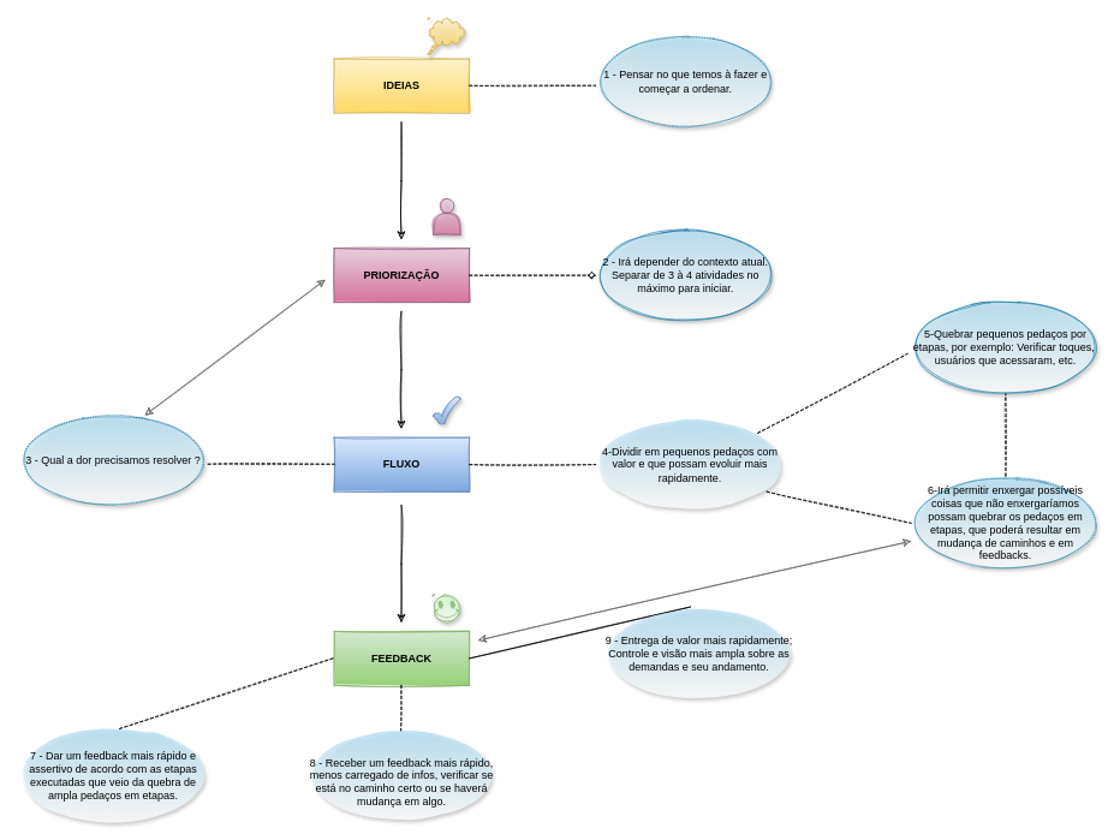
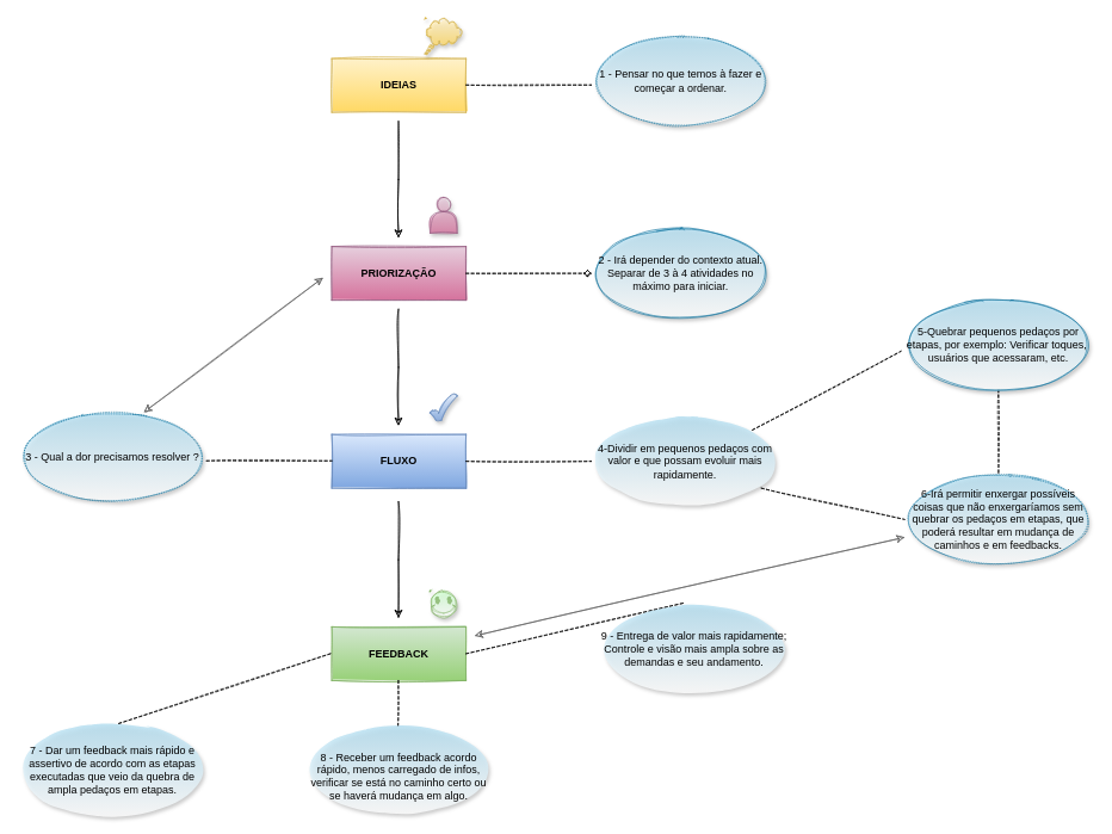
  <mxCell id="0" />
  <mxCell id="1" parent="0" />
  <mxCell id="2" value="&lt;b&gt;IDEIAS&lt;/b&gt;" style="rounded=0;whiteSpace=wrap;html=1;fillColor=#fff2cc;strokeColor=#d6b656;gradientColor=#ffd966;sketch=1;" vertex="1" parent="1"><mxGeometry x="370" y="65" width="150" height="60" as="geometry" /></mxCell>
  <mxCell id="3" value="" style="edgeStyle=elbowEdgeStyle;elbow=vertical;endArrow=classic;html=1;rounded=0;sketch=1;" edge="1" parent="1"><mxGeometry width="50" height="50" relative="1" as="geometry"><mxPoint x="444.5" y="135" as="sourcePoint" /><mxPoint x="444.5" y="265" as="targetPoint" /><Array as="points"><mxPoint x="469.5" y="200" /><mxPoint x="499.5" y="230" /></Array></mxGeometry></mxCell>
  <mxCell id="4" value="&lt;b&gt;PRIORIZAÇÃO&lt;/b&gt;" style="rounded=0;whiteSpace=wrap;html=1;fillColor=#e6d0de;strokeColor=#996185;gradientColor=#d5739d;sketch=1;" vertex="1" parent="1"><mxGeometry x="370" y="275" width="150" height="60" as="geometry" /></mxCell>
  <mxCell id="5" value="" style="edgeStyle=elbowEdgeStyle;elbow=vertical;endArrow=classic;html=1;rounded=0;sketch=1;" edge="1" parent="1"><mxGeometry width="50" height="50" relative="1" as="geometry"><mxPoint x="444.5" y="345" as="sourcePoint" /><mxPoint x="444.5" y="475" as="targetPoint" /><Array as="points"><mxPoint x="469.5" y="410" /><mxPoint x="499.5" y="440" /></Array></mxGeometry></mxCell>
  <mxCell id="6" value="&lt;b&gt;FLUXO&lt;/b&gt;" style="rounded=0;whiteSpace=wrap;html=1;fillColor=#dae8fc;strokeColor=#6c8ebf;gradientColor=#7ea6e0;sketch=1;" vertex="1" parent="1"><mxGeometry x="370" y="485" width="150" height="60" as="geometry" /></mxCell>
  <mxCell id="7" value="3 - Qual a dor precisamos resolver ?" style="ellipse;whiteSpace=wrap;html=1;shadow=1;dashed=1;dashPattern=1 2;strokeWidth=1;opacity=80;fillColor=#b1ddf0;strokeColor=#10739e;gradientColor=#ffffff;rounded=0;sketch=1;" vertex="1" parent="1"><mxGeometry x="20" y="460" width="210" height="100" as="geometry" /></mxCell>
  <mxCell id="8" value="1 - Pensar no que temos à fazer e começar a ordenar." style="ellipse;whiteSpace=wrap;html=1;shadow=1;dashed=1;dashPattern=1 2;strokeWidth=1;opacity=80;fillColor=#b1ddf0;strokeColor=#10739e;gradientColor=#ffffff;rounded=0;sketch=1;" vertex="1" parent="1"><mxGeometry x="660" y="40" width="200" height="100" as="geometry" /></mxCell>
  <mxCell id="9" value="2 - Irá depender do contexto atual. Separar de 3 à 4 atividades no máximo para iniciar." style="ellipse;whiteSpace=wrap;html=1;shadow=1;dashed=0;dashPattern=1 2;strokeWidth=1;opacity=80;fillColor=#b1ddf0;strokeColor=#10739e;gradientColor=#ffffff;rounded=0;sketch=1;" vertex="1" parent="1"><mxGeometry x="660" y="255" width="200" height="100" as="geometry" /></mxCell>
  <mxCell id="10" value="" style="endArrow=diamond;dashed=1;html=1;rounded=0;entryX=0;entryY=0.5;entryDx=0;entryDy=0;exitX=1;exitY=0.5;exitDx=0;exitDy=0;sketch=1;" edge="1" parent="1" source="4" target="9"><mxGeometry width="50" height="50" relative="1" as="geometry"><mxPoint x="530" y="304" as="sourcePoint" /><mxPoint x="650" y="305" as="targetPoint" /></mxGeometry></mxCell>
  <mxCell id="11" value="" style="endArrow=none;dashed=1;html=1;rounded=0;entryX=0;entryY=0.5;entryDx=0;entryDy=0;exitX=1;exitY=0.5;exitDx=0;exitDy=0;sketch=1;" edge="1" parent="1"><mxGeometry width="50" height="50" relative="1" as="geometry"><mxPoint x="520" y="94.5" as="sourcePoint" /><mxPoint x="660" y="94.5" as="targetPoint" /></mxGeometry></mxCell>
  <mxCell id="12" value="" style="endArrow=none;dashed=1;html=1;rounded=0;entryX=0;entryY=0.5;entryDx=0;entryDy=0;exitX=1;exitY=0.5;exitDx=0;exitDy=0;sketch=1;" edge="1" parent="1"><mxGeometry width="50" height="50" relative="1" as="geometry"><mxPoint x="520" y="515" as="sourcePoint" /><mxPoint x="660" y="515" as="targetPoint" /></mxGeometry></mxCell>
  <mxCell id="13" value="" style="endArrow=none;dashed=1;html=1;rounded=0;entryX=0;entryY=0.5;entryDx=0;entryDy=0;exitX=1;exitY=0.5;exitDx=0;exitDy=0;sketch=1;" edge="1" parent="1"><mxGeometry width="50" height="50" relative="1" as="geometry"><mxPoint x="230" y="514.5" as="sourcePoint" /><mxPoint x="370" y="514.5" as="targetPoint" /></mxGeometry></mxCell>
  <mxCell id="14" value="4-Dividir em pequenos pedaços com valor e que possam evoluir mais rapidamente." style="ellipse;whiteSpace=wrap;html=1;shadow=1;dashed=1;dashPattern=1 2;strokeWidth=1;opacity=80;fillColor=#b1ddf0;strokeColor=none;gradientColor=#ffffff;rounded=0;sketch=1;" vertex="1" parent="1"><mxGeometry x="660" y="465" width="210" height="100" as="geometry" /></mxCell>
- <mxCell id="15" value="6-Irá permitir enxergar possíveis coisas que não enxergaríamos possam quebrar os pedaços em etapas, que poderá resultar em mudança de caminhos e em feedbacks." style="ellipse;whiteSpace=wrap;html=1;shadow=1;dashed=1;dashPattern=1 2;strokeWidth=1;opacity=80;fillColor=#b1ddf0;strokeColor=#10739e;gradientColor=#ffffff;rounded=0;sketch=1;" vertex="1" parent="1"><mxGeometry x="1010" y="530" width="210" height="100" as="geometry" /></mxCell>
+ <mxCell id="15" value="6-Irá permitir enxergar possíveis coisas que não enxergaríamos sem quebrar os pedaços em etapas, que poderá resultar em mudança de caminhos e em feedbacks." style="ellipse;whiteSpace=wrap;html=1;shadow=1;dashed=1;dashPattern=1 2;strokeWidth=1;opacity=80;fillColor=#b1ddf0;strokeColor=#10739e;gradientColor=#ffffff;rounded=0;sketch=1;" vertex="1" parent="1"><mxGeometry x="1010" y="530" width="210" height="100" as="geometry" /></mxCell>
  <mxCell id="16" value="" style="endArrow=none;dashed=1;html=1;rounded=0;entryX=0.5;entryY=0;entryDx=0;entryDy=0;exitX=0.5;exitY=1;exitDx=0;exitDy=0;sketch=1;" edge="1" parent="1" source="18" target="15"><mxGeometry width="50" height="50" relative="1" as="geometry"><mxPoint x="1045" y="500" as="sourcePoint" /><mxPoint x="1185" y="500" as="targetPoint" /></mxGeometry></mxCell>
  <mxCell id="17" value="" style="endArrow=none;dashed=1;html=1;rounded=0;exitX=1;exitY=0.5;exitDx=0;exitDy=0;entryX=-0.019;entryY=0.57;entryDx=0;entryDy=0;entryPerimeter=0;sketch=1;" edge="1" parent="1" target="18"><mxGeometry width="50" height="50" relative="1" as="geometry"><mxPoint x="840" y="480" as="sourcePoint" /><mxPoint x="970" y="390" as="targetPoint" /></mxGeometry></mxCell>
  <mxCell id="18" value="5-Quebrar pequenos pedaços por etapas, por exemplo: Verificar toques,&amp;nbsp; usuários que acessaram, etc." style="ellipse;whiteSpace=wrap;html=1;shadow=1;dashed=0;dashPattern=1 2;strokeWidth=1;opacity=80;fillColor=#b1ddf0;strokeColor=#10739e;gradientColor=#ffffff;rounded=0;sketch=1;" vertex="1" parent="1"><mxGeometry x="1010" y="335" width="210" height="100" as="geometry" /></mxCell>
  <mxCell id="19" value="" style="endArrow=none;dashed=1;html=1;rounded=0;entryX=0;entryY=0.5;entryDx=0;entryDy=0;sketch=1;" edge="1" parent="1" target="15"><mxGeometry width="50" height="50" relative="1" as="geometry"><mxPoint x="850" y="545" as="sourcePoint" /><mxPoint x="980" y="545" as="targetPoint" /></mxGeometry></mxCell>
  <mxCell id="20" value="" style="edgeStyle=elbowEdgeStyle;elbow=vertical;endArrow=classic;html=1;rounded=0;sketch=1;" edge="1" parent="1"><mxGeometry width="50" height="50" relative="1" as="geometry"><mxPoint x="444.5" y="560" as="sourcePoint" /><mxPoint x="444.5" y="690" as="targetPoint" /><Array as="points"><mxPoint x="469.5" y="625" /><mxPoint x="499.5" y="655" /></Array></mxGeometry></mxCell>
  <mxCell id="21" value="&lt;b&gt;FEEDBACK&lt;/b&gt;" style="rounded=0;whiteSpace=wrap;html=1;fillColor=#d5e8d4;strokeColor=#82b366;gradientColor=#97d077;sketch=1;" vertex="1" parent="1"><mxGeometry x="370" y="700" width="150" height="60" as="geometry" /></mxCell>
  <mxCell id="22" value="" style="endArrow=classic;startArrow=classic;html=1;rounded=0;fontSize=11;strokeColor=#666666;exitX=0.667;exitY=0;exitDx=0;exitDy=0;exitPerimeter=0;sketch=1;" edge="1" parent="1" source="7"><mxGeometry width="50" height="50" relative="1" as="geometry"><mxPoint x="120" y="460" as="sourcePoint" /><mxPoint x="360" y="310" as="targetPoint" /></mxGeometry></mxCell>
  <mxCell id="23" value="" style="endArrow=classic;startArrow=classic;html=1;rounded=0;fontSize=11;strokeColor=#666666;sketch=1;" edge="1" parent="1"><mxGeometry width="50" height="50" relative="1" as="geometry"><mxPoint x="530" y="710" as="sourcePoint" /><mxPoint x="1010" y="600" as="targetPoint" /></mxGeometry></mxCell>
  <mxCell id="24" value="7 - Dar um feedback mais rápido e assertivo de acordo com as etapas executadas que veio da quebra de ampla pedaços em etapas." style="ellipse;whiteSpace=wrap;html=1;shadow=1;dashed=1;dashPattern=1 2;strokeWidth=1;opacity=80;fillColor=#b1ddf0;strokeColor=none;gradientColor=#ffffff;rounded=0;sketch=1;" vertex="1" parent="1"><mxGeometry x="20" y="810" width="210" height="100" as="geometry" /></mxCell>
  <mxCell id="25" value="" style="endArrow=none;dashed=1;html=1;rounded=0;entryX=0;entryY=0.5;entryDx=0;entryDy=0;exitX=0.533;exitY=-0.02;exitDx=0;exitDy=0;exitPerimeter=0;sketch=1;" edge="1" parent="1" source="24"><mxGeometry width="50" height="50" relative="1" as="geometry"><mxPoint x="240" y="780" as="sourcePoint" /><mxPoint x="370" y="729.5" as="targetPoint" /></mxGeometry></mxCell>
- <mxCell id="26" value="" style="endArrow=none;dashed=0;html=1;rounded=0;exitX=1;exitY=0.5;exitDx=0;exitDy=0;entryX=0.454;entryY=-0.021;entryDx=0;entryDy=0;entryPerimeter=0;sketch=1;" edge="1" parent="1" source="21" target="28"><mxGeometry width="50" height="50" relative="1" as="geometry"><mxPoint x="520" y="810" as="sourcePoint" /><mxPoint x="760" y="800" as="targetPoint" /></mxGeometry></mxCell>
- <mxCell id="27" value="&lt;br&gt;8 - Receber um feedback mais rápido, menos carregado de infos, verificar se está no caminho certo ou se haverá mudança em algo." style="ellipse;whiteSpace=wrap;html=1;shadow=1;dashed=1;dashPattern=1 2;strokeWidth=1;opacity=80;fillColor=#b1ddf0;strokeColor=none;gradientColor=#ffffff;rounded=0;sketch=1;" vertex="1" parent="1"><mxGeometry x="340" y="810" width="210" height="100" as="geometry" /></mxCell>
+ <mxCell id="26" value="" style="endArrow=none;dashed=1;html=1;rounded=0;exitX=1;exitY=0.5;exitDx=0;exitDy=0;entryX=0.454;entryY=-0.021;entryDx=0;entryDy=0;entryPerimeter=0;sketch=1;" edge="1" parent="1" source="21" target="28"><mxGeometry width="50" height="50" relative="1" as="geometry"><mxPoint x="520" y="810" as="sourcePoint" /><mxPoint x="760" y="800" as="targetPoint" /></mxGeometry></mxCell>
+ <mxCell id="27" value="&lt;br&gt;8 - Receber um feedback acordo rápido, menos carregado de infos, verificar se está no caminho certo ou se haverá mudança em algo." style="ellipse;whiteSpace=wrap;html=1;shadow=1;dashed=1;dashPattern=1 2;strokeWidth=1;opacity=80;fillColor=#b1ddf0;strokeColor=none;gradientColor=#ffffff;rounded=0;sketch=1;" vertex="1" parent="1"><mxGeometry x="340" y="810" width="210" height="100" as="geometry" /></mxCell>
  <mxCell id="28" value="9 - Entrega de valor mais rapidamente; Controle e visão mais ampla sobre as demandas e seu andamento." style="ellipse;whiteSpace=wrap;html=1;shadow=1;dashed=1;dashPattern=1 2;strokeWidth=1;opacity=80;fillColor=#b1ddf0;strokeColor=none;gradientColor=#ffffff;rounded=0;sketch=1;" vertex="1" parent="1"><mxGeometry x="670" y="675" width="210" height="100" as="geometry" /></mxCell>
  <mxCell id="29" value="" style="endArrow=none;dashed=1;html=1;rounded=0;exitX=1;exitY=0.5;exitDx=0;exitDy=0;sketch=1;" edge="1" parent="1"><mxGeometry width="50" height="50" relative="1" as="geometry"><mxPoint x="444.41" y="760" as="sourcePoint" /><mxPoint x="444" y="810" as="targetPoint" /><Array as="points" /></mxGeometry></mxCell>
  <mxCell id="30" value="" style="verticalLabelPosition=bottom;verticalAlign=top;html=1;shape=mxgraph.basic.smiley;shadow=1;fontSize=11;strokeWidth=1;fillColor=#CCFFCC;gradientColor=#ffffff;opacity=80;strokeColor=#82b366;gradientDirection=south;rounded=0;sketch=1;" vertex="1" parent="1"><mxGeometry x="480" y="660" width="30" height="30" as="geometry" /></mxCell>
  <mxCell id="31" value="" style="shape=actor;whiteSpace=wrap;html=1;shadow=1;fontSize=11;strokeWidth=1;fillColor=#e6d0de;gradientColor=#d5739d;gradientDirection=south;opacity=80;strokeColor=#996185;rounded=0;sketch=1;" vertex="1" parent="1"><mxGeometry x="480" y="220" width="30" height="40" as="geometry" /></mxCell>
  <mxCell id="32" value="" style="verticalLabelPosition=bottom;verticalAlign=top;html=1;shape=mxgraph.basic.tick;shadow=1;fontSize=11;strokeWidth=1;fillColor=#dae8fc;gradientColor=#7ea6e0;gradientDirection=south;opacity=80;strokeColor=#6c8ebf;rounded=0;sketch=1;" vertex="1" parent="1"><mxGeometry x="480" y="440" width="30" height="30" as="geometry" /></mxCell>
  <mxCell id="33" value="" style="whiteSpace=wrap;html=1;shape=mxgraph.basic.cloud_callout;shadow=1;fontSize=11;strokeWidth=1;fillColor=#fff2cc;gradientColor=#ffd966;gradientDirection=south;opacity=80;strokeColor=#d6b656;rounded=0;sketch=1;" vertex="1" parent="1"><mxGeometry x="475" y="20" width="40" height="40" as="geometry" /></mxCell>
